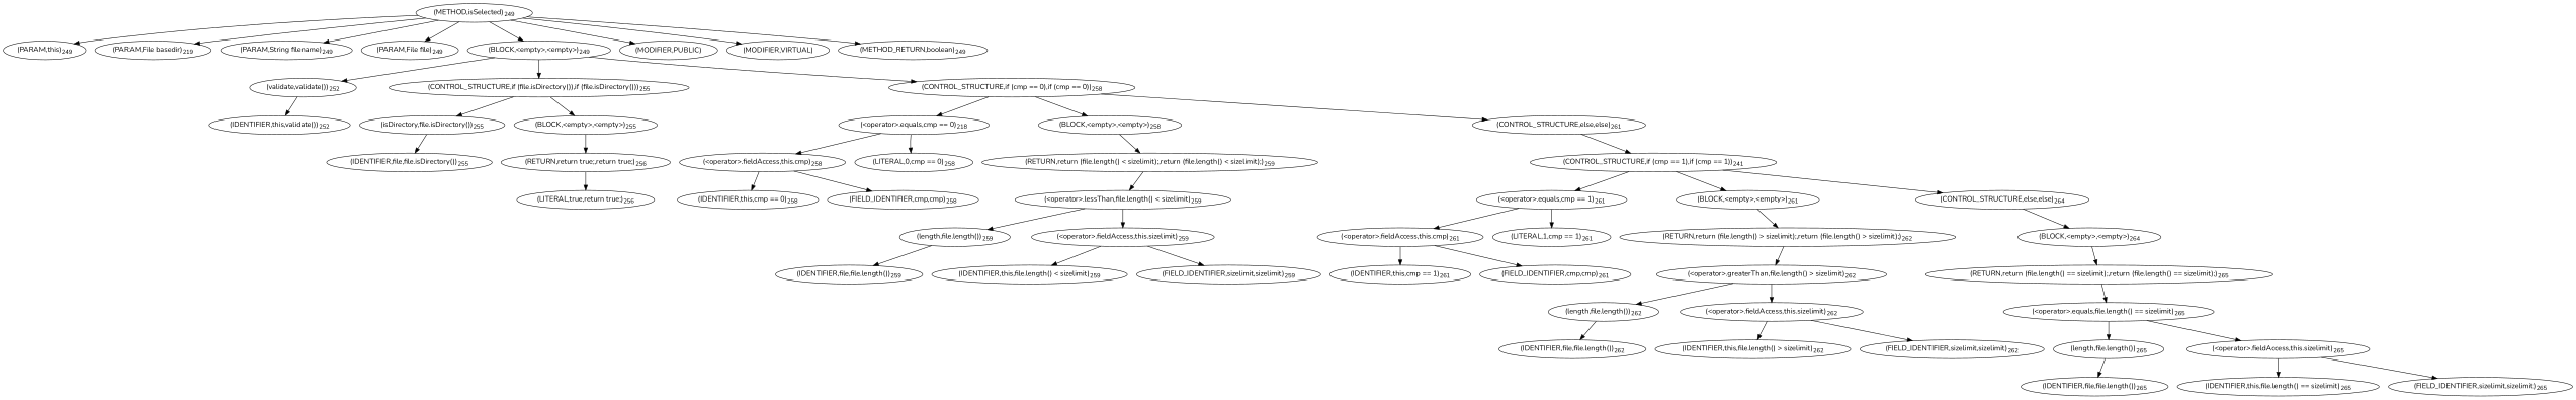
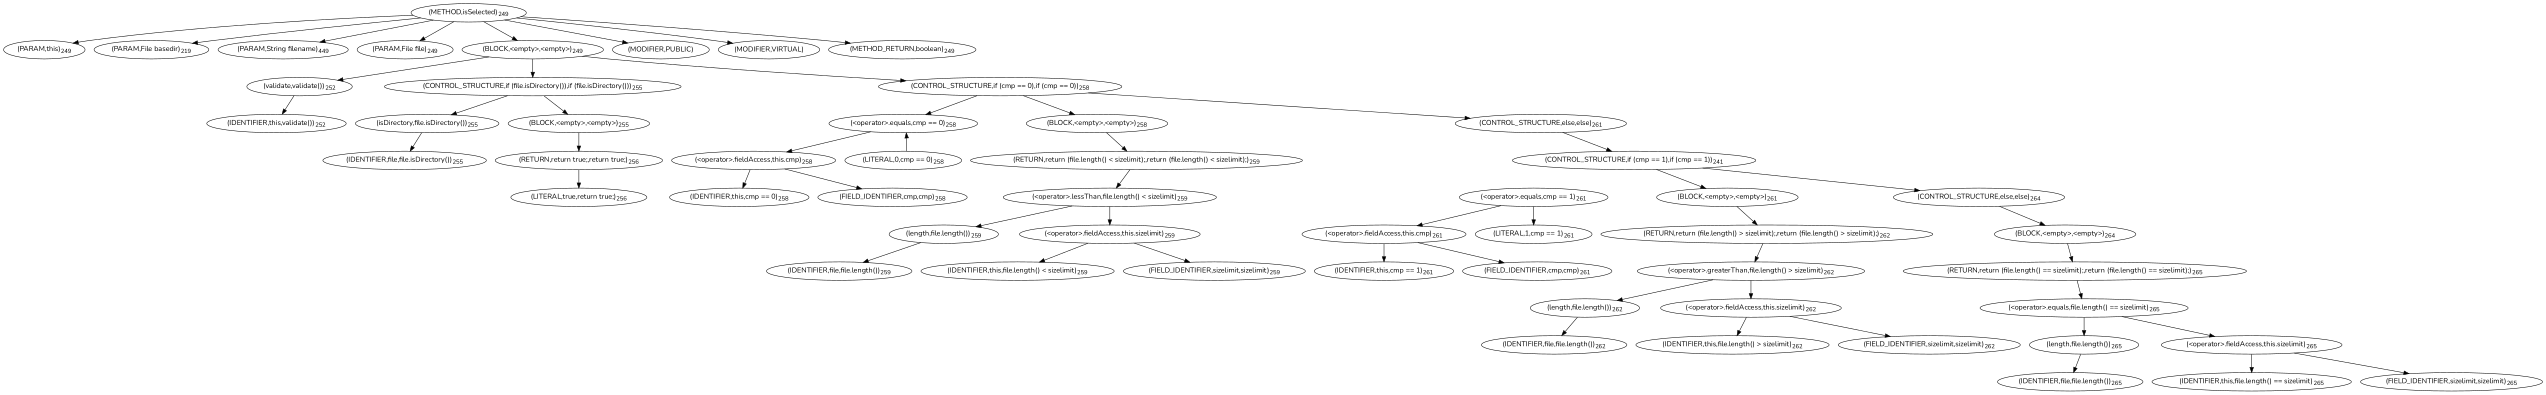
  digraph {
    fontname=Nunito
    node [fontname=Nunito]
    edge [fontname=Nunito]
    n1 [label=<(METHOD,isSelected)<SUB>249</SUB>>]
    n2 [label=<(PARAM,this)<SUB>249</SUB>>]
    n3 [label=<(PARAM,File basedir)<SUB>219</SUB>>]
-   n4 [label=<(PARAM,String filename)<SUB>249</SUB>>]
+   n4 [label=<(PARAM,String filename)<SUB>449</SUB>>]
    n5 [label=<(PARAM,File file)<SUB>249</SUB>>]
    n6 [label=<(BLOCK,&lt;empty&gt;,&lt;empty&gt;)<SUB>249</SUB>>]
    n7 [label=<(MODIFIER,PUBLIC)>]
    n8 [label=<(MODIFIER,VIRTUAL)>]
    n9 [label=<(METHOD_RETURN,boolean)<SUB>249</SUB>>]
    n10 [label=<(validate,validate())<SUB>252</SUB>>]
    n11 [label=<(CONTROL_STRUCTURE,if (file.isDirectory()),if (file.isDirectory()))<SUB>255</SUB>>]
    n12 [label=<(CONTROL_STRUCTURE,if (cmp == 0),if (cmp == 0))<SUB>258</SUB>>]
    n13 [label=<(IDENTIFIER,this,validate())<SUB>252</SUB>>]
    n14 [label=<(isDirectory,file.isDirectory())<SUB>255</SUB>>]
    n15 [label=<(BLOCK,&lt;empty&gt;,&lt;empty&gt;)<SUB>255</SUB>>]
-   n16 [label=<(&lt;operator&gt;.equals,cmp == 0)<SUB>218</SUB>>]
+   n16 [label=<(&lt;operator&gt;.equals,cmp == 0)<SUB>258</SUB>>]
    n17 [label=<(BLOCK,&lt;empty&gt;,&lt;empty&gt;)<SUB>258</SUB>>]
    n18 [label=<(CONTROL_STRUCTURE,else,else)<SUB>261</SUB>>]
    n19 [label=<(IDENTIFIER,file,file.isDirectory())<SUB>255</SUB>>]
    n20 [label=<(RETURN,return true;,return true;)<SUB>256</SUB>>]
    n21 [label=<(LITERAL,true,return true;)<SUB>256</SUB>>]
    n22 [label=<(&lt;operator&gt;.fieldAccess,this.cmp)<SUB>258</SUB>>]
    n23 [label=<(LITERAL,0,cmp == 0)<SUB>258</SUB>>]
    n24 [label=<(RETURN,return (file.length() &lt; sizelimit);,return (file.length() &lt; sizelimit);)<SUB>259</SUB>>]
    n25 [label=<(CONTROL_STRUCTURE,if (cmp == 1),if (cmp == 1))<SUB>241</SUB>>]
    n26 [label=<(IDENTIFIER,this,cmp == 0)<SUB>258</SUB>>]
    n27 [label=<(FIELD_IDENTIFIER,cmp,cmp)<SUB>258</SUB>>]
    n28 [label=<(&lt;operator&gt;.lessThan,file.length() &lt; sizelimit)<SUB>259</SUB>>]
    n29 [label=<(length,file.length())<SUB>259</SUB>>]
    n30 [label=<(&lt;operator&gt;.fieldAccess,this.sizelimit)<SUB>259</SUB>>]
    n31 [label=<(IDENTIFIER,file,file.length())<SUB>259</SUB>>]
    n32 [label=<(IDENTIFIER,this,file.length() &lt; sizelimit)<SUB>259</SUB>>]
    n33 [label=<(FIELD_IDENTIFIER,sizelimit,sizelimit)<SUB>259</SUB>>]
    n34 [label=<(&lt;operator&gt;.equals,cmp == 1)<SUB>261</SUB>>]
    n35 [label=<(BLOCK,&lt;empty&gt;,&lt;empty&gt;)<SUB>261</SUB>>]
    n36 [label=<(CONTROL_STRUCTURE,else,else)<SUB>264</SUB>>]
    n37 [label=<(&lt;operator&gt;.fieldAccess,this.cmp)<SUB>261</SUB>>]
    n38 [label=<(LITERAL,1,cmp == 1)<SUB>261</SUB>>]
    n39 [label=<(RETURN,return (file.length() &gt; sizelimit);,return (file.length() &gt; sizelimit);)<SUB>262</SUB>>]
    n40 [label=<(BLOCK,&lt;empty&gt;,&lt;empty&gt;)<SUB>264</SUB>>]
    n41 [label=<(IDENTIFIER,this,cmp == 1)<SUB>261</SUB>>]
    n42 [label=<(FIELD_IDENTIFIER,cmp,cmp)<SUB>261</SUB>>]
    n43 [label=<(&lt;operator&gt;.greaterThan,file.length() &gt; sizelimit)<SUB>262</SUB>>]
    n44 [label=<(length,file.length())<SUB>262</SUB>>]
    n45 [label=<(&lt;operator&gt;.fieldAccess,this.sizelimit)<SUB>262</SUB>>]
    n46 [label=<(IDENTIFIER,file,file.length())<SUB>262</SUB>>]
    n47 [label=<(IDENTIFIER,this,file.length() &gt; sizelimit)<SUB>262</SUB>>]
    n48 [label=<(FIELD_IDENTIFIER,sizelimit,sizelimit)<SUB>262</SUB>>]
    n49 [label=<(RETURN,return (file.length() == sizelimit);,return (file.length() == sizelimit);)<SUB>265</SUB>>]
    n50 [label=<(&lt;operator&gt;.equals,file.length() == sizelimit)<SUB>265</SUB>>]
    n51 [label=<(length,file.length())<SUB>265</SUB>>]
    n52 [label=<(&lt;operator&gt;.fieldAccess,this.sizelimit)<SUB>265</SUB>>]
    n53 [label=<(IDENTIFIER,file,file.length())<SUB>265</SUB>>]
    n54 [label=<(IDENTIFIER,this,file.length() == sizelimit)<SUB>265</SUB>>]
    n55 [label=<(FIELD_IDENTIFIER,sizelimit,sizelimit)<SUB>265</SUB>>]
    n1 -> n2
    n1 -> n3
    n1 -> n4
    n1 -> n5
    n1 -> n6
    n1 -> n7
    n1 -> n8
    n1 -> n9
    n6 -> n10
    n6 -> n11
    n6 -> n12
    n10 -> n13
    n11 -> n14
    n11 -> n15
    n12 -> n16
    n12 -> n17
    n12 -> n18
    n14 -> n19
    n15 -> n20
    n16 -> n22
-   n16 -> n23
+   n23 -> n16
    n17 -> n24
    n18 -> n25
    n20 -> n21
    n22 -> n26
    n22 -> n27
    n24 -> n28
-   n25 -> n34
    n25 -> n35
    n25 -> n36
    n28 -> n29
    n28 -> n30
    n29 -> n31
    n30 -> n32
    n30 -> n33
    n34 -> n37
    n34 -> n38
    n35 -> n39
    n36 -> n40
    n37 -> n41
    n37 -> n42
    n39 -> n43
    n40 -> n49
    n43 -> n44
    n43 -> n45
    n44 -> n46
    n45 -> n47
    n45 -> n48
    n49 -> n50
    n50 -> n51
    n50 -> n52
    n51 -> n53
    n52 -> n54
    n52 -> n55
  }
